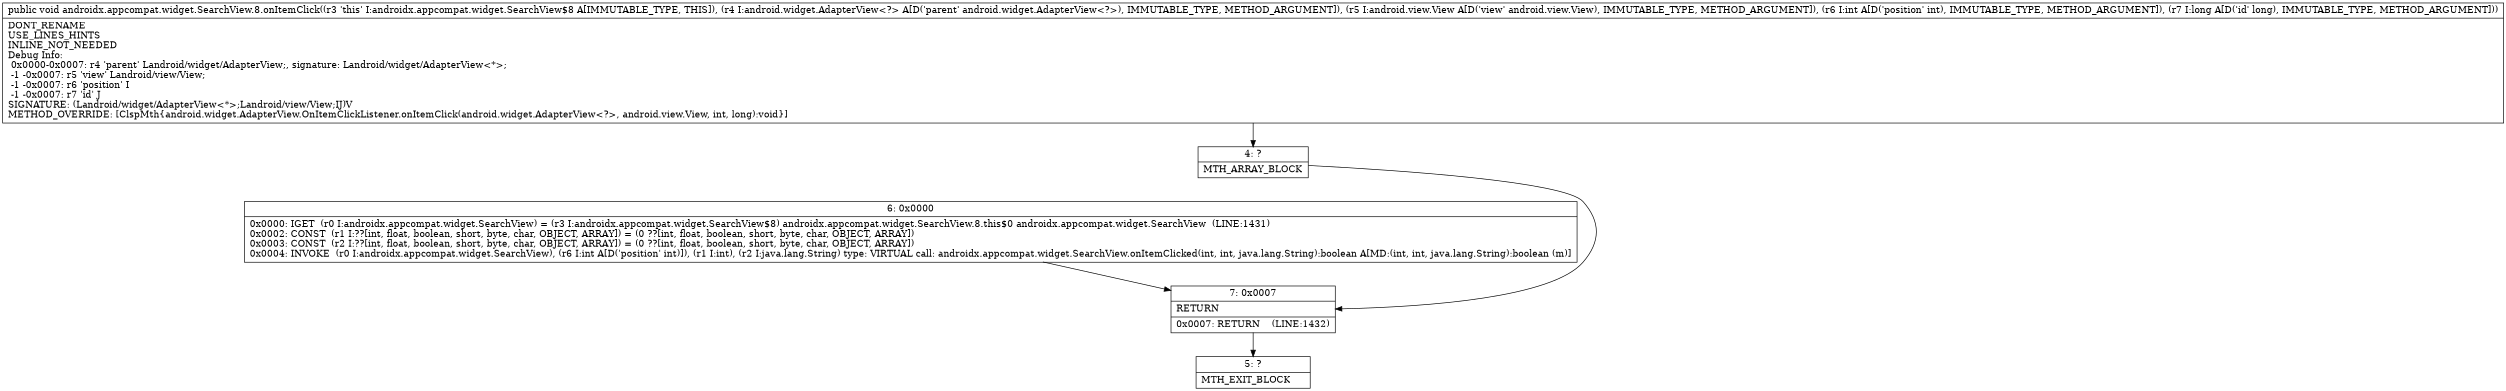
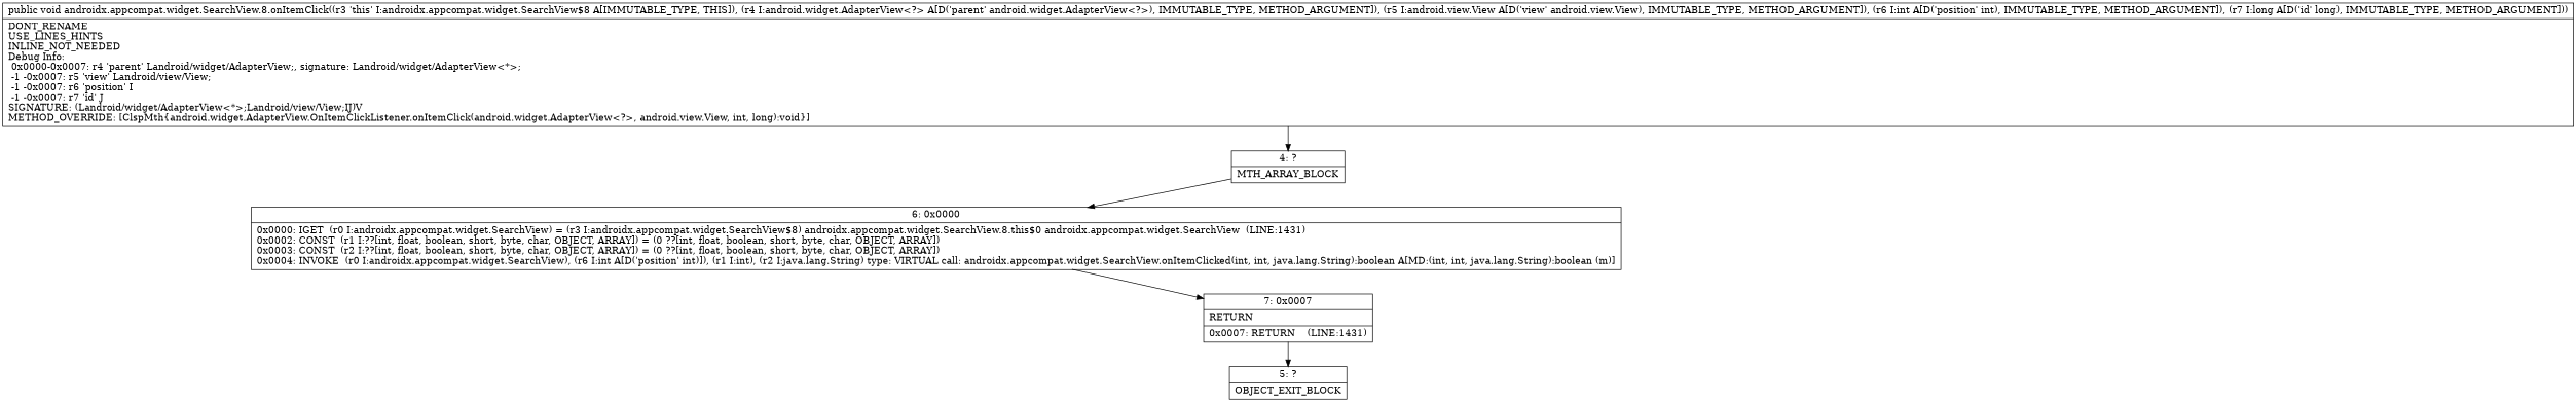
  digraph {
    node [shape=record]
    n1 [label="{4\:\ ?|MTH_ARRAY_BLOCK\l}"]
    n2 [label="{6\:\ 0x0000|0x0000: IGET  (r0 I:androidx.appcompat.widget.SearchView) = (r3 I:androidx.appcompat.widget.SearchView$8) androidx.appcompat.widget.SearchView.8.this$0 androidx.appcompat.widget.SearchView  (LINE:1431)\l0x0002: CONST  (r1 I:??[int, float, boolean, short, byte, char, OBJECT, ARRAY]) = (0 ??[int, float, boolean, short, byte, char, OBJECT, ARRAY]) \l0x0003: CONST  (r2 I:??[int, float, boolean, short, byte, char, OBJECT, ARRAY]) = (0 ??[int, float, boolean, short, byte, char, OBJECT, ARRAY]) \l0x0004: INVOKE  (r0 I:androidx.appcompat.widget.SearchView), (r6 I:int A[D('position' int)]), (r1 I:int), (r2 I:java.lang.String) type: VIRTUAL call: androidx.appcompat.widget.SearchView.onItemClicked(int, int, java.lang.String):boolean A[MD:(int, int, java.lang.String):boolean (m)]\l}"]
-   n3 [label="{7\:\ 0x0007|RETURN\l|0x0007: RETURN    (LINE:1432)\l}"]
-   n4 [label="{5\:\ ?|MTH_EXIT_BLOCK\l}"]
+   n3 [label="{7\:\ 0x0007|RETURN\l|0x0007: RETURN    (LINE:1431)\l}"]
+   n4 [label="{5\:\ ?|OBJECT_EXIT_BLOCK\l}"]
    n5 [label="{public void androidx.appcompat.widget.SearchView.8.onItemClick((r3 'this' I:androidx.appcompat.widget.SearchView$8 A[IMMUTABLE_TYPE, THIS]), (r4 I:android.widget.AdapterView\<?\> A[D('parent' android.widget.AdapterView\<?\>), IMMUTABLE_TYPE, METHOD_ARGUMENT]), (r5 I:android.view.View A[D('view' android.view.View), IMMUTABLE_TYPE, METHOD_ARGUMENT]), (r6 I:int A[D('position' int), IMMUTABLE_TYPE, METHOD_ARGUMENT]), (r7 I:long A[D('id' long), IMMUTABLE_TYPE, METHOD_ARGUMENT]))  | DONT_RENAME\lUSE_LINES_HINTS\lINLINE_NOT_NEEDED\lDebug Info:\l  0x0000\-0x0007: r4 'parent' Landroid\/widget\/AdapterView;, signature: Landroid\/widget\/AdapterView\<*\>;\l  \-1 \-0x0007: r5 'view' Landroid\/view\/View;\l  \-1 \-0x0007: r6 'position' I\l  \-1 \-0x0007: r7 'id' J\lSIGNATURE: (Landroid\/widget\/AdapterView\<*\>;Landroid\/view\/View;IJ)V\lMETHOD_OVERRIDE: [ClspMth\{android.widget.AdapterView.OnItemClickListener.onItemClick(android.widget.AdapterView\<?\>, android.view.View, int, long):void\}]\l}"]
-   n1 -> n3
+   n1 -> n2
    n2 -> n3
    n3 -> n4
    n5 -> n1
  }
